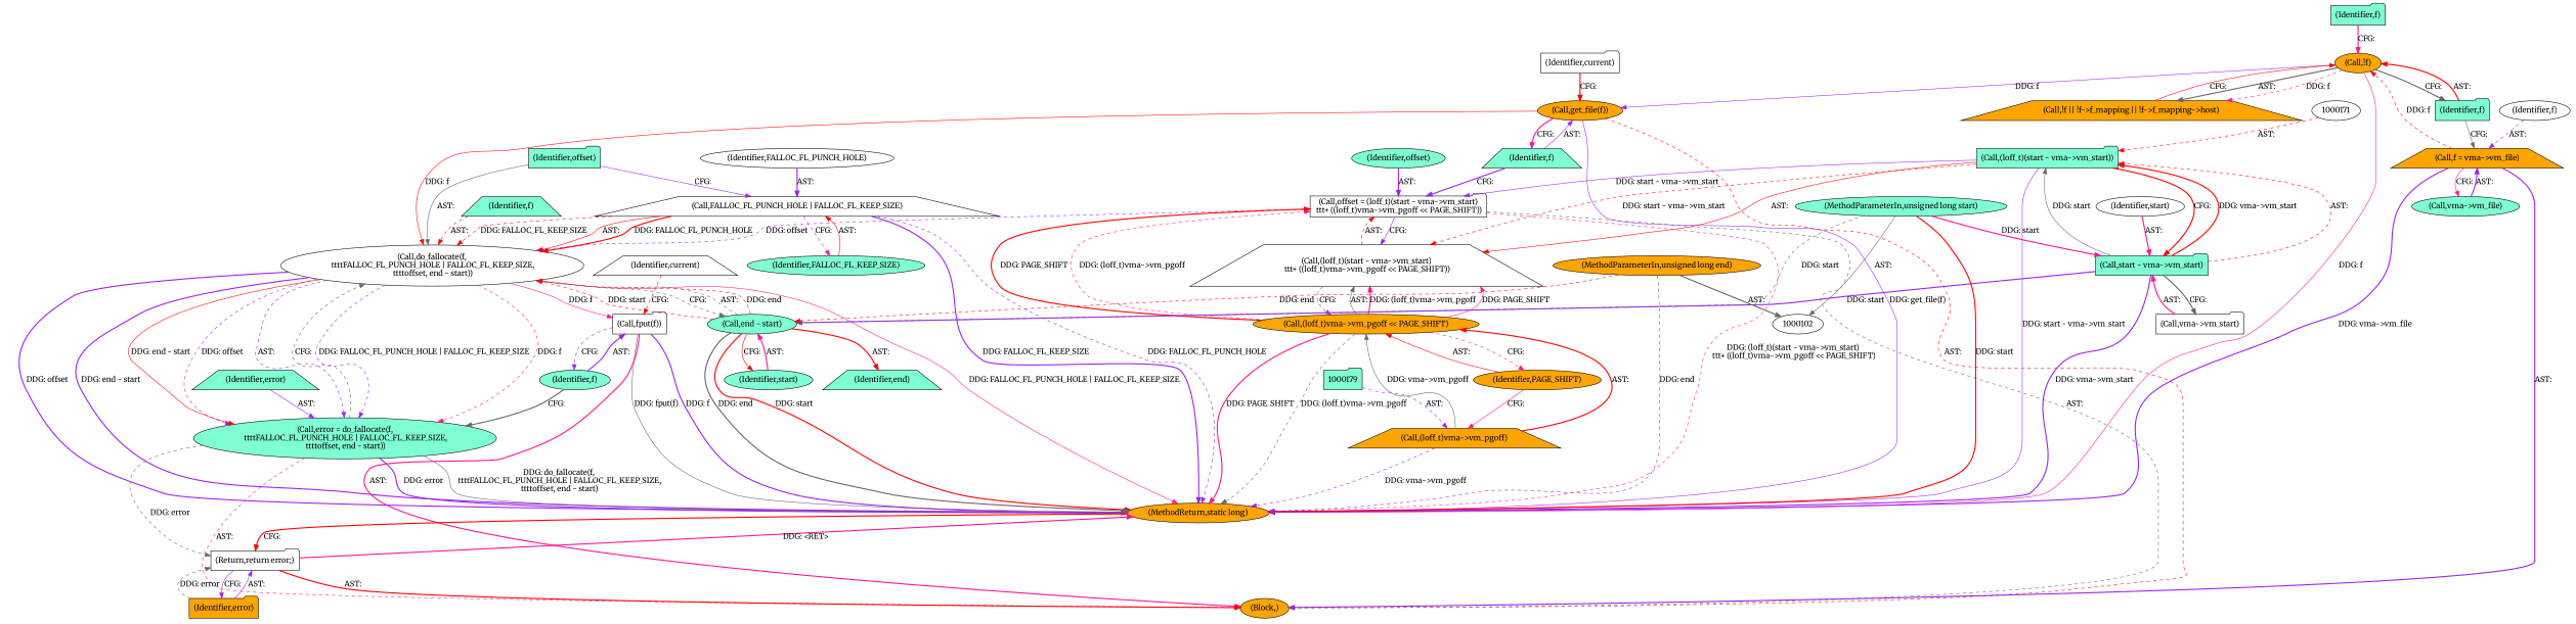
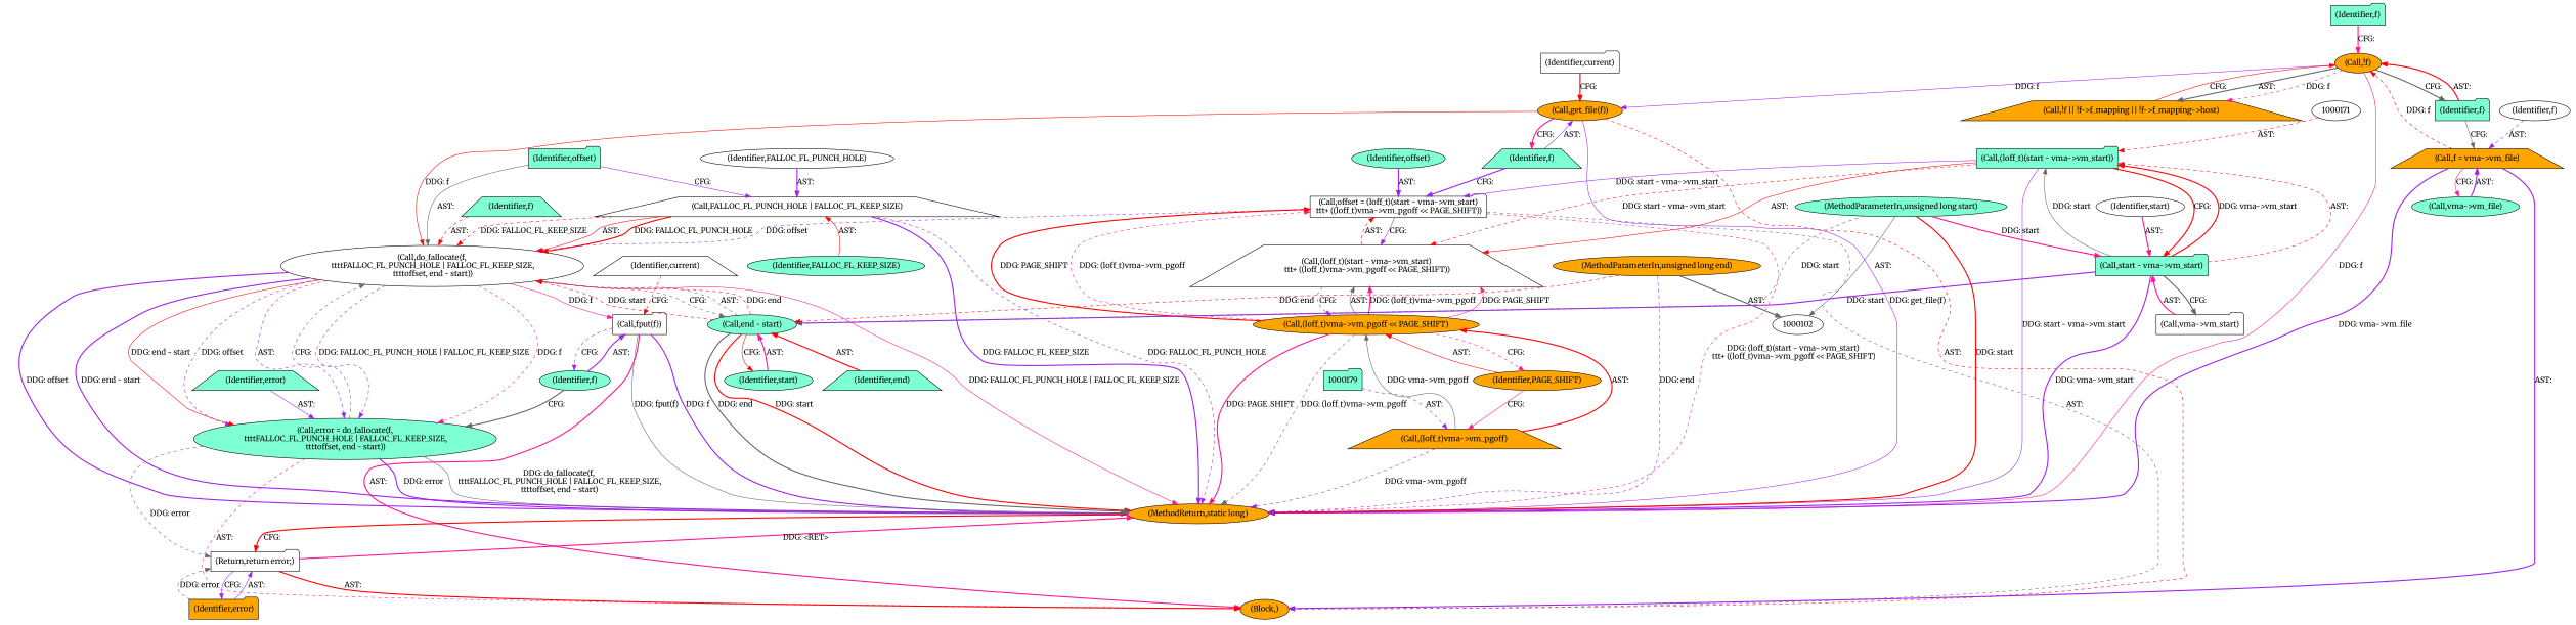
  digraph {
    fontname=Merriweather
    node [fillcolor=aquamarine fontname=Merriweather shape=ellipse style=filled]
    edge [color=purple fontname=Merriweather style=bold]
    n1 [fillcolor=white label="(Call,do_fallocate(f,\n \t\t\t\tFALLOC_FL_PUNCH_HOLE | FALLOC_FL_KEEP_SIZE,\n \t\t\t\toffset, end - start))"]
    n2 [label="(Call,end - start)"]
    n3 [label="(Call,error = do_fallocate(f,\n \t\t\t\tFALLOC_FL_PUNCH_HOLE | FALLOC_FL_KEEP_SIZE,\n \t\t\t\toffset, end - start))"]
    n4 [fillcolor=white label="(Call,fput(f))" shape=folder]
    n5 [fillcolor=orange label="(MethodReturn,static long)"]
    n6 [label="(Identifier,start)"]
    n7 [fillcolor=orange label="(Block,)"]
    n8 [fillcolor=white label="(Return,return error;)" shape=folder]
    n9 [label="(Identifier,f)"]
    n10 [fillcolor=orange label="(Call,get_file(f))"]
    n11 [label="(Identifier,f)" shape=trapezium]
    n12 [fillcolor=white label="(Call,offset = (loff_t)(start - vma->vm_start)\n \t\t\t+ ((loff_t)vma->vm_pgoff << PAGE_SHIFT))" shape=folder]
    n13 [fillcolor=orange label="(Call,!f)"]
    n14 [label="(Identifier,f)" shape=folder]
    n15 [fillcolor=orange label="(Call,!f || !f->f_mapping || !f->f_mapping->host)" shape=trapezium]
    n16 [fillcolor=orange label="(Call,f = vma->vm_file)" shape=trapezium]
    n17 [label="(Call,vma->vm_file)"]
    n18 [fillcolor=white label="(Call,FALLOC_FL_PUNCH_HOLE | FALLOC_FL_KEEP_SIZE)" shape=trapezium]
    n19 [label="(Identifier,FALLOC_FL_KEEP_SIZE)"]
    n20 [fillcolor=white label="(Call,(loff_t)(start - vma->vm_start)\n \t\t\t+ ((loff_t)vma->vm_pgoff << PAGE_SHIFT))" shape=trapezium]
    n21 [fillcolor=orange label="(Call,(loff_t)vma->vm_pgoff << PAGE_SHIFT)"]
    n22 [label="(Call,(loff_t)(start - vma->vm_start))" shape=folder]
    n23 [label="(Call,start - vma->vm_start)" shape=folder]
    n24 [fillcolor=white label="(Call,vma->vm_start)" shape=folder]
    n25 [label="(MethodParameterIn,unsigned long start)"]
    1000102 [fillcolor=white]
    n27 [fillcolor=orange label="(Identifier,PAGE_SHIFT)"]
    n28 [fillcolor=orange label="(Call,(loff_t)vma->vm_pgoff)" shape=trapezium]
    n29 [fillcolor=orange label="(MethodParameterIn,unsigned long end)"]
    n30 [fillcolor=orange label="(Identifier,error)" shape=folder]
    n31 [fillcolor=white label="(Identifier,start)"]
    n32 [fillcolor=white label="(Identifier,current)" shape=folder]
    n33 [fillcolor=white label="(Identifier,current)" shape=trapezium]
    n34 [label="(Identifier,end)" shape=trapezium]
    n35 [label="(Identifier,error)" shape=trapezium]
    n36 [fillcolor=white label="(Identifier,FALLOC_FL_PUNCH_HOLE)"]
    n37 [fillcolor=white label="(Identifier,f)"]
    n38 [label="(Identifier,offset)" shape=folder]
    n39 [label="(Identifier,offset)"]
    n40 [label="(Identifier,f)" shape=folder]
    n41 [label="(Identifier,f)" shape=trapezium]
    1000171 [fillcolor=white]
    1000179 [shape=folder]
    n1 -> n2 [color=gray40 label="CFG: " style=dashed]
    n1 -> n3 [label="AST: " style=dashed]
    n1 -> n3 [color=deeppink label="DDG: f" style=dashed]
    n1 -> n3 [label="DDG: FALLOC_FL_PUNCH_HOLE | FALLOC_FL_KEEP_SIZE" style=dashed]
    n1 -> n3 [label="DDG: offset" style=dashed]
    n1 -> n3 [color=red label="DDG: end - start" style=solid]
    n1 -> n4 [color=deeppink label="DDG: f" style=solid]
    n1 -> n5 [label="DDG: offset"]
    n1 -> n5 [label="DDG: end - start"]
    n1 -> n5 [color=deeppink label="DDG: FALLOC_FL_PUNCH_HOLE | FALLOC_FL_KEEP_SIZE" style=solid]
    n2 -> n1 [color=gray40 label="AST: " style=dashed]
    n2 -> n1 [color=red label="DDG: end" style=dashed]
    n2 -> n1 [color=red label="DDG: start" style=dashed]
    n2 -> n5 [color=red label="DDG: start"]
    n2 -> n5 [color=gray40 label="DDG: end"]
    n2 -> n6 [color=red label="CFG: " style=solid]
    n3 -> n1 [color=gray40 label="CFG: " style=dashed]
    n3 -> n5 [label="DDG: error"]
    n3 -> n5 [color=gray40 label="DDG: do_fallocate(f,\n \t\t\t\tFALLOC_FL_PUNCH_HOLE | FALLOC_FL_KEEP_SIZE,\n \t\t\t\toffset, end - start)" style=solid]
    n3 -> n7 [color=deeppink label="AST: " style=dashed]
    n3 -> n8 [color=gray40 label="DDG: error" style=dashed]
    n4 -> n5 [label="DDG: f"]
    n4 -> n5 [color=gray40 label="DDG: fput(f)" style=solid]
    n4 -> n7 [color=deeppink label="AST: "]
    n4 -> n9 [label="CFG: " style=dashed]
    n5 -> n8 [color=red label="CFG: "]
    n6 -> n2 [color=deeppink label="AST: "]
    n8 -> n5 [color=deeppink label="DDG: <RET>"]
    n8 -> n7 [color=red label="AST: "]
    n8 -> n30 [label="CFG: " style=solid]
    n9 -> n3 [color=gray40 label="CFG: "]
    n9 -> n4 [label="AST: "]
    n10 -> n1 [color=red label="DDG: f" style=solid]
    n10 -> n5 [label="DDG: get_file(f)" style=solid]
    n10 -> n7 [color=red label="AST: " style=dashed]
    n10 -> n11 [color=deeppink label="CFG: "]
    n11 -> n10 [label="AST: " style=solid]
    n11 -> n12 [label="CFG: "]
    n12 -> n1 [label="DDG: offset" style=dashed]
    n12 -> n5 [color=deeppink label="DDG: (loff_t)(start - vma->vm_start)\n \t\t\t+ ((loff_t)vma->vm_pgoff << PAGE_SHIFT)" style=dashed]
    n12 -> n7 [color=gray40 label="AST: " style=dashed]
    n12 -> n20 [label="CFG: " style=solid]
    n13 -> n5 [color=deeppink label="DDG: f" style=solid]
    n13 -> n10 [label="DDG: f" style=solid]
    n13 -> n14 [color=gray40 label="CFG: "]
    n13 -> n15 [color=gray40 label="AST: "]
    n13 -> n15 [color=deeppink label="DDG: f" style=dashed]
    n14 -> n13 [color=red label="AST: "]
    n14 -> n16 [color=gray40 label="CFG: " style=solid]
    n15 -> n13 [color=red label="CFG: " style=solid]
    n16 -> n5 [label="DDG: vma->vm_file"]
    n16 -> n7 [label="AST: "]
    n16 -> n13 [color=red label="DDG: f" style=dashed]
    n16 -> n17 [color=deeppink label="CFG: " style=solid]
    n17 -> n16 [label="AST: "]
    n18 -> n1 [color=red label="AST: " style=solid]
    n18 -> n1 [color=red label="DDG: FALLOC_FL_PUNCH_HOLE"]
    n18 -> n1 [color=red label="DDG: FALLOC_FL_KEEP_SIZE" style=dashed]
    n18 -> n5 [label="DDG: FALLOC_FL_KEEP_SIZE"]
    n18 -> n5 [label="DDG: FALLOC_FL_PUNCH_HOLE" style=dashed]
-   n18 -> n19 [color=deeppink label="CFG: " style=dashed]
    n19 -> n18 [color=red label="AST: " style=solid]
    n20 -> n12 [color=red label="AST: " style=dashed]
    n20 -> n21 [label="CFG: " style=dashed]
    n21 -> n5 [color=gray40 label="DDG: (loff_t)vma->vm_pgoff" style=dashed]
    n21 -> n5 [color=deeppink label="DDG: PAGE_SHIFT"]
    n21 -> n12 [color=deeppink label="DDG: (loff_t)vma->vm_pgoff" style=dashed]
    n21 -> n12 [color=red label="DDG: PAGE_SHIFT"]
    n21 -> n20 [color=gray40 label="AST: " style=solid]
    n21 -> n20 [color=deeppink label="DDG: (loff_t)vma->vm_pgoff"]
    n21 -> n20 [color=deeppink label="DDG: PAGE_SHIFT" style=solid]
    n21 -> n27 [color=deeppink label="CFG: " style=dashed]
    n22 -> n5 [label="DDG: start - vma->vm_start" style=solid]
    n22 -> n12 [label="DDG: start - vma->vm_start" style=solid]
    n22 -> n20 [color=red label="AST: " style=solid]
    n22 -> n20 [color=red label="DDG: start - vma->vm_start" style=dashed]
    n22 -> n23 [color=red label="CFG: "]
    n23 -> n2 [label="DDG: start"]
    n23 -> n5 [label="DDG: vma->vm_start"]
    n23 -> n22 [color=red label="AST: " style=dashed]
    n23 -> n22 [color=gray40 label="DDG: start" style=solid]
    n23 -> n22 [color=red label="DDG: vma->vm_start"]
    n23 -> n24 [color=gray40 label="CFG: "]
    n24 -> n23 [color=deeppink label="AST: "]
    n25 -> n2 [color=gray40 label="DDG: start" style=dashed]
    n25 -> n5 [color=red label="DDG: start"]
    n25 -> n23 [color=deeppink label="DDG: start"]
    n25 -> 1000102 [color=gray40 label="AST: " style=solid]
    n27 -> n21 [color=red label="AST: " style=solid]
    n27 -> n28 [color=deeppink label="CFG: " style=solid]
    n28 -> n5 [label="DDG: vma->vm_pgoff" style=dashed]
    n28 -> n21 [color=red label="AST: "]
    n28 -> n21 [color=gray40 label="DDG: vma->vm_pgoff" style=solid]
    n29 -> n2 [color=red label="DDG: end" style=dashed]
    n29 -> n5 [label="DDG: end" style=dashed]
    n29 -> 1000102 [color=gray40 label="AST: "]
    n30 -> n8 [label="AST: " style=solid]
    n30 -> n8 [color=gray40 label="DDG: error" style=dashed]
    n31 -> n23 [color=deeppink label="AST: "]
    n32 -> n10 [color=red label="CFG: "]
    n33 -> n4 [color=red label="CFG: " style=dashed]
-   n2 -> n34 [color=red label="AST: "]
+   n34 -> n2 [color=red label="AST: "]
    n35 -> n3 [label="AST: " style=solid]
    n36 -> n18 [label="AST: "]
    n37 -> n16 [label="AST: " style=dashed]
    n38 -> n1 [color=gray40 label="AST: " style=solid]
    n38 -> n18 [label="CFG: " style=solid]
    n39 -> n12 [label="AST: "]
    n40 -> n13 [color=deeppink label="CFG: "]
    n41 -> n1 [color=red label="AST: " style=dashed]
    1000171 -> n22 [color=red label="AST: " style=dashed]
    1000179 -> n28 [label="AST: " style=dashed]
  }
